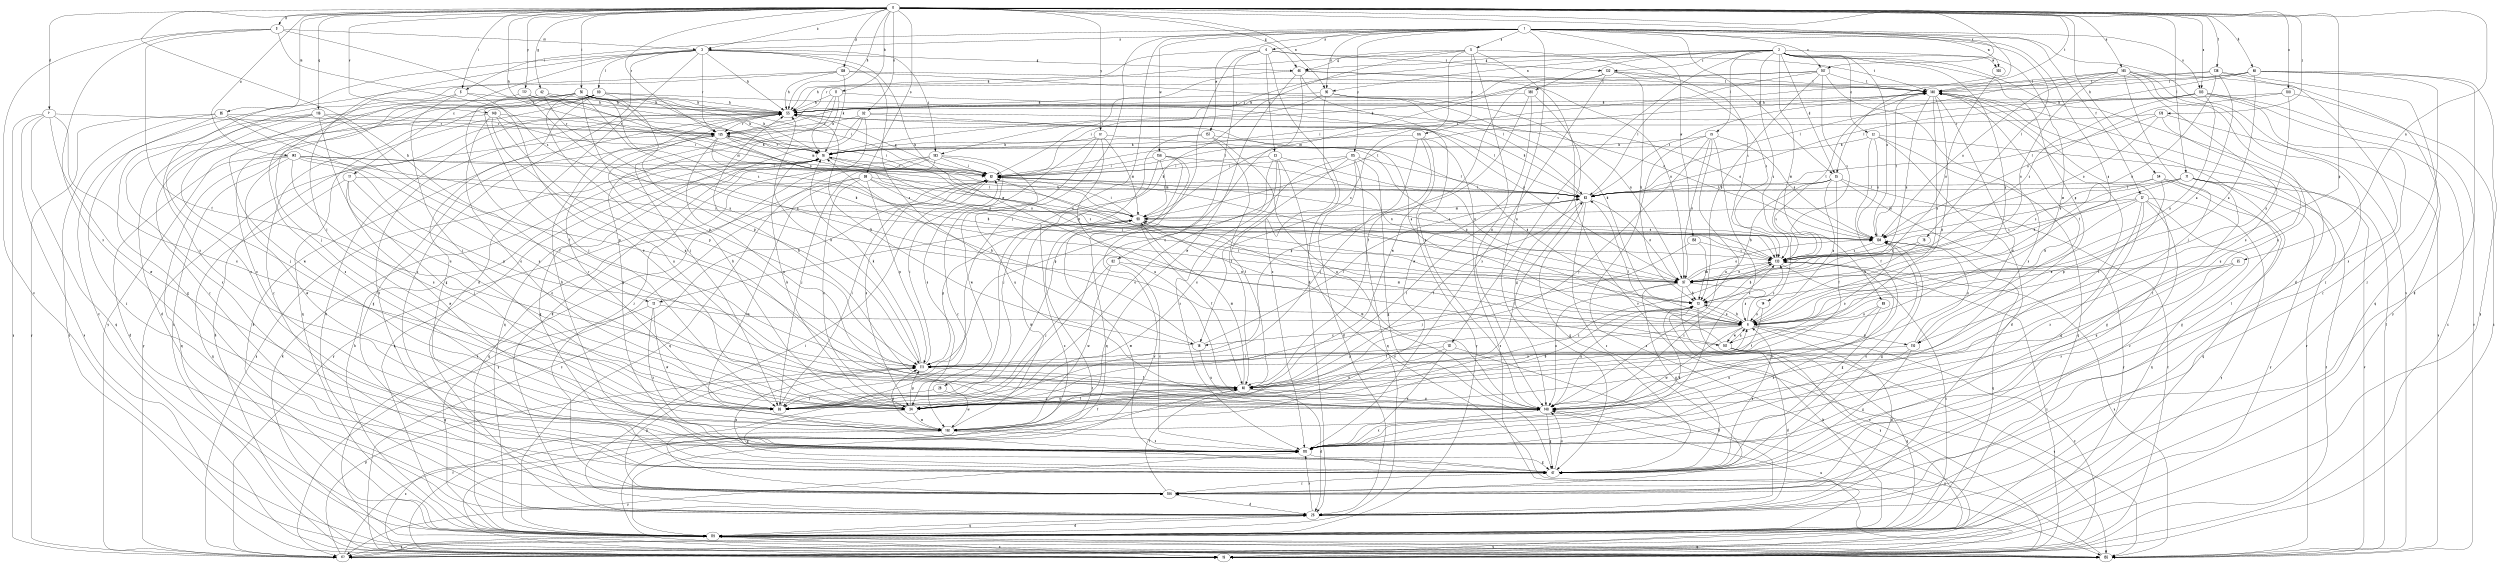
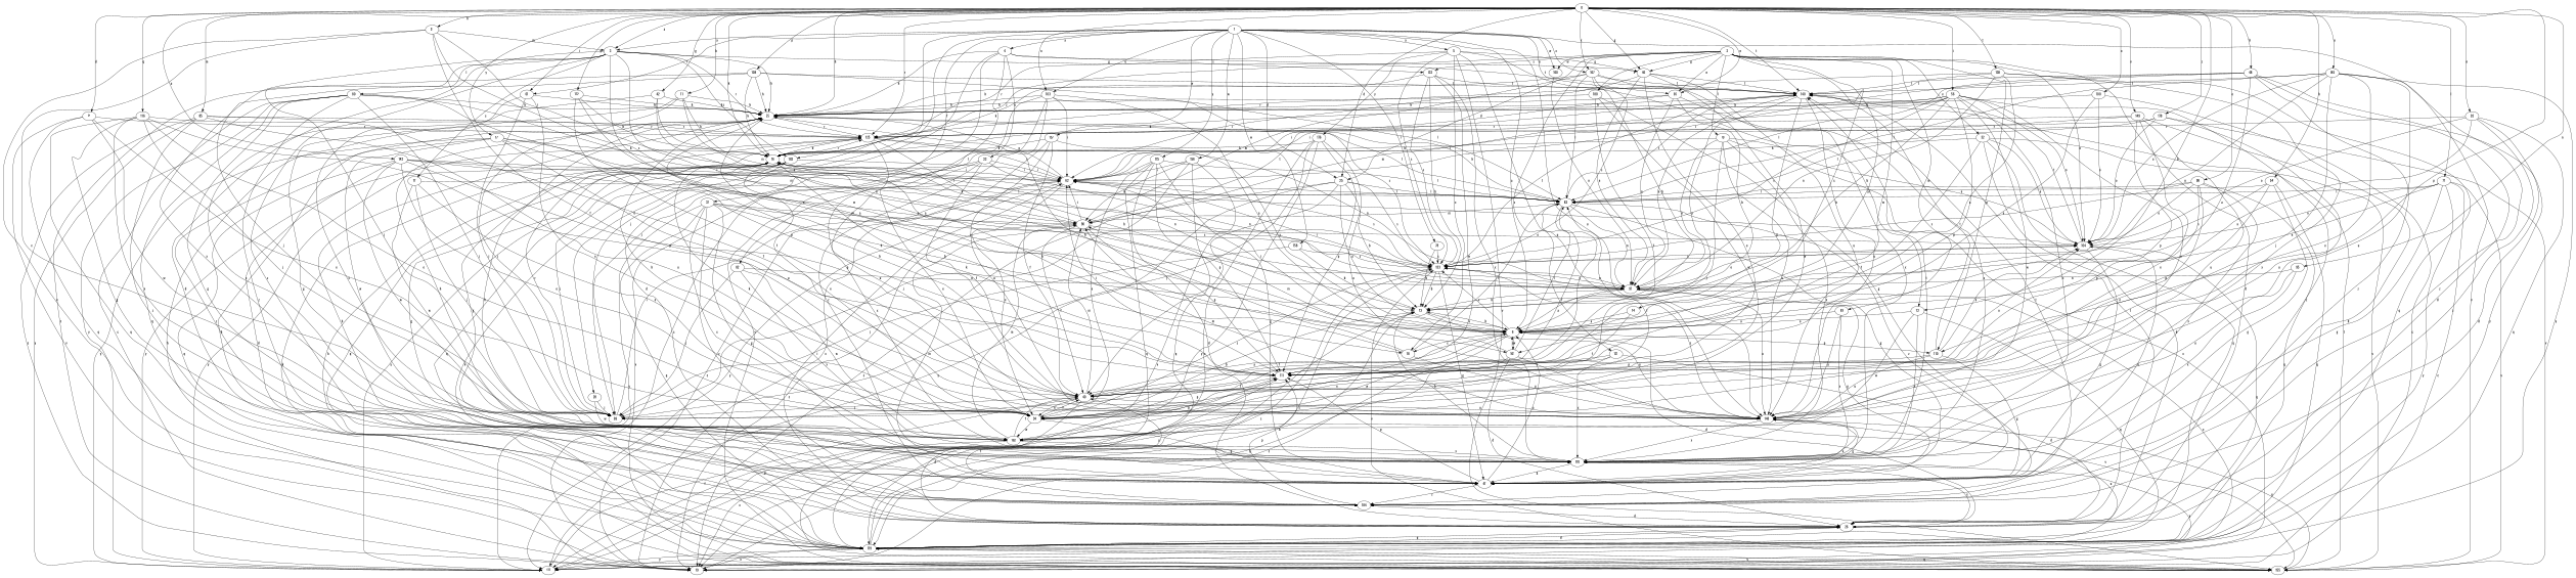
  strict digraph {
    fontname=Oswald
    node [fontname=Oswald]
    edge [fontname=Oswald]
    0
    3
    11
    12
    21
    25
    42
    46
    48
    51
    54
    55
    56
    61
    76
    77
    85
    92
    95
    96
    98
    100
    103
    108
    110
    116
    125
    138
    140
    142
    145
    149
    167
    171
    172
    178
    69
    26
    161
    183
    17
    18
    80
    170
    184
    47
    97
    6
    119
    162
    155
    177
    34
    133
    13
    19
    40
    83
    90
    148
    62
    111
    104
    1
    4
    5
    28
    37
    78
    156
    157
    158
    160
    175
    132
    33
    82
    176
    2
    14
    32
    79
    89
    131
    180
    0 -> 3 [label=a]
    0 -> 11 [label=b]
    0 -> 12 [label=b]
    0 -> 21 [label=d]
    0 -> 25 [label=d]
    0 -> 42 [label=g]
    0 -> 46 [label=g]
    0 -> 48 [label=h]
    0 -> 51 [label=h]
    0 -> 54 [label=h]
    0 -> 55 [label=h]
    0 -> 56 [label=i]
    0 -> 61 [label=i]
    0 -> 76 [label=k]
    0 -> 77 [label=l]
    0 -> 85 [label=m]
    0 -> 92 [label=n]
    0 -> 95 [label=n]
    0 -> 96 [label=n]
    0 -> 98 [label=o]
    0 -> 100 [label=o]
    0 -> 103 [label=o]
    0 -> 108 [label=p]
    0 -> 110 [label=p]
    0 -> 116 [label=q]
    0 -> 125 [label=r]
    0 -> 138 [label=t]
    0 -> 140 [label=t]
    0 -> 142 [label=u]
    0 -> 145 [label=u]
    0 -> 149 [label=v]
    0 -> 167 [label=x]
    0 -> 171 [label=y]
    0 -> 172 [label=y]
    0 -> 178 [label=z]
    3 -> 46 [label=g]
    3 -> 55 [label=h]
    3 -> 125 [label=r]
    3 -> 69 [label=j]
    3 -> 26 [label=d]
    3 -> 161 [label=w]
    3 -> 183 [label=z]
    3 -> 17 [label=c]
    3 -> 18 [label=c]
    3 -> 80 [label=l]
    3 -> 170 [label=x]
    3 -> 184 [label=z]
    11 -> 55 [label=h]
    11 -> 76 [label=k]
    11 -> 69 [label=j]
    11 -> 47 [label=g]
    11 -> 97 [label=n]
    12 -> 170 [label=x]
    12 -> 6 [label=a]
    12 -> 119 [label=q]
    12 -> 162 [label=w]
    21 -> 125 [label=r]
    21 -> 119 [label=q]
    21 -> 162 [label=w]
    21 -> 155 [label=v]
-   21 -> 177 [label=y]
+   171 -> 177 [label=y]
    21 -> 34 [label=e]
    25 -> 6 [label=a]
    25 -> 177 [label=y]
    25 -> 133 [label=s]
    25 -> 13 [label=b]
    25 -> 19 [label=c]
    25 -> 40 [label=f]
    25 -> 83 [label=l]
    42 -> 55 [label=h]
    42 -> 170 [label=x]
    42 -> 6 [label=a]
    42 -> 90 [label=m]
    46 -> 140 [label=t]
    46 -> 97 [label=n]
    46 -> 162 [label=w]
    46 -> 34 [label=e]
    46 -> 148 [label=u]
    46 -> 62 [label=i]
    48 -> 140 [label=t]
    48 -> 26 [label=d]
    48 -> 184 [label=z]
    48 -> 6 [label=a]
    48 -> 177 [label=y]
    48 -> 83 [label=l]
    48 -> 62 [label=i]
    51 -> 3 [label=m]
    51 -> 170 [label=x]
    51 -> 155 [label=v]
    51 -> 133 [label=s]
    51 -> 40 [label=f]
    51 -> 62 [label=i]
    54 -> 47 [label=g]
    54 -> 119 [label=q]
    54 -> 133 [label=s]
    54 -> 83 [label=l]
    54 -> 111 [label=p]
    55 -> 125 [label=r]
    55 -> 83 [label=l]
    56 -> 55 [label=h]
    56 -> 76 [label=k]
    56 -> 170 [label=x]
    56 -> 184 [label=z]
    56 -> 162 [label=w]
    56 -> 133 [label=s]
    56 -> 13 [label=b]
    56 -> 90 [label=m]
    56 -> 148 [label=u]
    56 -> 62 [label=i]
    56 -> 111 [label=p]
    56 -> 104 [label=o]
    61 -> 55 [label=h]
    61 -> 69 [label=j]
    61 -> 170 [label=x]
    61 -> 34 [label=e]
    76 -> 125 [label=r]
    76 -> 47 [label=g]
    76 -> 97 [label=n]
    76 -> 119 [label=q]
    76 -> 177 [label=y]
    76 -> 62 [label=i]
    77 -> 47 [label=g]
    77 -> 97 [label=n]
    77 -> 155 [label=v]
    77 -> 177 [label=y]
    77 -> 19 [label=c]
    77 -> 83 [label=l]
    77 -> 104 [label=o]
    85 -> 125 [label=r]
    85 -> 184 [label=z]
    85 -> 177 [label=y]
    85 -> 19 [label=c]
    85 -> 40 [label=f]
    85 -> 148 [label=u]
    92 -> 125 [label=r]
    92 -> 26 [label=d]
    92 -> 184 [label=z]
    92 -> 6 [label=a]
    92 -> 119 [label=q]
    92 -> 104 [label=o]
    95 -> 170 [label=x]
    95 -> 97 [label=n]
    95 -> 148 [label=u]
    96 -> 55 [label=h]
    96 -> 170 [label=x]
    96 -> 97 [label=n]
    96 -> 13 [label=b]
    96 -> 62 [label=i]
    98 -> 170 [label=x]
    98 -> 119 [label=q]
    98 -> 34 [label=e]
    98 -> 133 [label=s]
    98 -> 83 [label=l]
    98 -> 111 [label=p]
    98 -> 104 [label=o]
    100 -> 55 [label=h]
    100 -> 6 [label=a]
    100 -> 19 [label=c]
    100 -> 104 [label=o]
    103 -> 55 [label=h]
    103 -> 184 [label=z]
    103 -> 6 [label=a]
    103 -> 155 [label=v]
    103 -> 133 [label=s]
    103 -> 19 [label=c]
    103 -> 62 [label=i]
    108 -> 55 [label=h]
    108 -> 76 [label=k]
    108 -> 140 [label=t]
    108 -> 69 [label=j]
    108 -> 19 [label=c]
    108 -> 83 [label=l]
    110 -> 140 [label=t]
    110 -> 47 [label=g]
    110 -> 148 [label=u]
    110 -> 111 [label=p]
    110 -> 104 [label=o]
    116 -> 125 [label=r]
    116 -> 69 [label=j]
    116 -> 170 [label=x]
    116 -> 47 [label=g]
-   17 -> 119 [label=q]
+   116 -> 119 [label=q]
    116 -> 34 [label=e]
    116 -> 111 [label=p]
    125 -> 76 [label=k]
    125 -> 47 [label=g]
    125 -> 97 [label=n]
    125 -> 177 [label=y]
    125 -> 13 [label=b]
    125 -> 148 [label=u]
    125 -> 62 [label=i]
    138 -> 125 [label=r]
    138 -> 140 [label=t]
    138 -> 170 [label=x]
    138 -> 97 [label=n]
    138 -> 6 [label=a]
    138 -> 119 [label=q]
    140 -> 55 [label=h]
    140 -> 97 [label=n]
    140 -> 6 [label=a]
    140 -> 148 [label=u]
    140 -> 111 [label=p]
    142 -> 26 [label=d]
    142 -> 119 [label=q]
    142 -> 162 [label=w]
    142 -> 34 [label=e]
    142 -> 133 [label=s]
    142 -> 83 [label=l]
    142 -> 62 [label=i]
    142 -> 111 [label=p]
    145 -> 140 [label=t]
    145 -> 69 [label=j]
    145 -> 184 [label=z]
    145 -> 97 [label=n]
    145 -> 177 [label=y]
    145 -> 34 [label=e]
    145 -> 83 [label=l]
    145 -> 148 [label=u]
    145 -> 104 [label=o]
    149 -> 125 [label=r]
    149 -> 26 [label=d]
    149 -> 34 [label=e]
    149 -> 148 [label=u]
    149 -> 62 [label=i]
    149 -> 111 [label=p]
    167 -> 55 [label=h]
    167 -> 140 [label=t]
    167 -> 170 [label=x]
    167 -> 133 [label=s]
    167 -> 13 [label=b]
    167 -> 83 [label=l]
    167 -> 90 [label=m]
    171 -> 76 [label=k]
    171 -> 184 [label=z]
    171 -> 6 [label=a]
    171 -> 162 [label=w]
    171 -> 90 [label=m]
    171 -> 148 [label=u]
    172 -> 55 [label=h]
    172 -> 76 [label=k]
    172 -> 6 [label=a]
    172 -> 40 [label=f]
    178 -> 125 [label=r]
    178 -> 155 [label=v]
    178 -> 83 [label=l]
    178 -> 148 [label=u]
    178 -> 104 [label=o]
    69 -> 125 [label=r]
    69 -> 62 [label=i]
    26 -> 55 [label=h]
    26 -> 140 [label=t]
    26 -> 170 [label=x]
    26 -> 119 [label=q]
    26 -> 62 [label=i]
    161 -> 26 [label=d]
    161 -> 6 [label=a]
    161 -> 119 [label=q]
    161 -> 155 [label=v]
    161 -> 83 [label=l]
    161 -> 90 [label=m]
    183 -> 69 [label=j]
    183 -> 119 [label=q]
    183 -> 155 [label=v]
    183 -> 177 [label=y]
    183 -> 34 [label=e]
    183 -> 62 [label=i]
    17 -> 69 [label=j]
    17 -> 162 [label=w]
    17 -> 34 [label=e]
    17 -> 83 [label=l]
    18 -> 55 [label=h]
    18 -> 76 [label=k]
    18 -> 83 [label=l]
    18 -> 148 [label=u]
    80 -> 55 [label=h]
    80 -> 69 [label=j]
    80 -> 184 [label=z]
    80 -> 47 [label=g]
    80 -> 119 [label=q]
    80 -> 177 [label=y]
    80 -> 19 [label=c]
    80 -> 111 [label=p]
    80 -> 104 [label=o]
    170 -> 55 [label=h]
    170 -> 140 [label=t]
    170 -> 47 [label=g]
    170 -> 177 [label=y]
    170 -> 13 [label=b]
    184 -> 140 [label=t]
    184 -> 26 [label=d]
    184 -> 40 [label=f]
    184 -> 111 [label=p]
    47 -> 55 [label=h]
    47 -> 184 [label=z]
    47 -> 6 [label=a]
    47 -> 90 [label=m]
    47 -> 148 [label=u]
    47 -> 111 [label=p]
    47 -> 104 [label=o]
    97 -> 47 [label=g]
    97 -> 6 [label=a]
    97 -> 133 [label=s]
    97 -> 13 [label=b]
    97 -> 19 [label=c]
    97 -> 148 [label=u]
    97 -> 62 [label=i]
    97 -> 104 [label=o]
    6 -> 110 [label=p]
    6 -> 26 [label=d]
    6 -> 161 [label=w]
    6 -> 18 [label=c]
    6 -> 162 [label=w]
    6 -> 133 [label=s]
    6 -> 13 [label=b]
    6 -> 19 [label=c]
    6 -> 40 [label=f]
    6 -> 62 [label=i]
    119 -> 55 [label=h]
    119 -> 76 [label=k]
    119 -> 26 [label=d]
    119 -> 155 [label=v]
    119 -> 177 [label=y]
    119 -> 133 [label=s]
    119 -> 13 [label=b]
    119 -> 19 [label=c]
    119 -> 148 [label=u]
    162 -> 170 [label=x]
    162 -> 19 [label=c]
    162 -> 40 [label=f]
    162 -> 90 [label=m]
    162 -> 111 [label=p]
    155 -> 76 [label=k]
    155 -> 140 [label=t]
    155 -> 119 [label=q]
    155 -> 148 [label=u]
    177 -> 40 [label=f]
    177 -> 111 [label=p]
    34 -> 55 [label=h]
    34 -> 76 [label=k]
    34 -> 47 [label=g]
    34 -> 162 [label=w]
    34 -> 133 [label=s]
    34 -> 13 [label=b]
    34 -> 40 [label=f]
    34 -> 83 [label=l]
    34 -> 111 [label=p]
    133 -> 140 [label=t]
    133 -> 47 [label=g]
    133 -> 97 [label=n]
    133 -> 155 [label=v]
    133 -> 13 [label=b]
    13 -> 6 [label=a]
    13 -> 177 [label=y]
    13 -> 148 [label=u]
    19 -> 55 [label=h]
    19 -> 133 [label=s]
    40 -> 55 [label=h]
    40 -> 69 [label=j]
    40 -> 26 [label=d]
    40 -> 6 [label=a]
    40 -> 34 [label=e]
    40 -> 83 [label=l]
    40 -> 90 [label=m]
    40 -> 148 [label=u]
    83 -> 55 [label=h]
    83 -> 140 [label=t]
    83 -> 184 [label=z]
    83 -> 47 [label=g]
    83 -> 97 [label=n]
    83 -> 40 [label=f]
    83 -> 90 [label=m]
    90 -> 76 [label=k]
    90 -> 140 [label=t]
    90 -> 19 [label=c]
    90 -> 40 [label=f]
    90 -> 62 [label=i]
    90 -> 111 [label=p]
    90 -> 104 [label=o]
    148 -> 170 [label=x]
    148 -> 47 [label=g]
    148 -> 133 [label=s]
    148 -> 90 [label=m]
    62 -> 55 [label=g]
    62 -> 177 [label=y]
    62 -> 34 [label=e]
    62 -> 133 [label=s]
    62 -> 19 [label=c]
    62 -> 83 [label=l]
    111 -> 55 [label=h]
    111 -> 76 [label=k]
    111 -> 40 [label=f]
    111 -> 62 [label=i]
    111 -> 104 [label=o]
    104 -> 140 [label=t]
    104 -> 47 [label=g]
    104 -> 119 [label=q]
    104 -> 133 [label=s]
    1 -> 3 [label=a]
    1 -> 25 [label=d]
    1 -> 61 [label=i]
    1 -> 96 [label=n]
    1 -> 103 [label=o]
    1 -> 167 [label=x]
    1 -> 69 [label=j]
    1 -> 6 [label=a]
    1 -> 155 [label=v]
    1 -> 148 [label=u]
    1 -> 4 [label=a]
    1 -> 5 [label=a]
    1 -> 28 [label=e]
    1 -> 37 [label=f]
    1 -> 78 [label=l]
    1 -> 156 [label=w]
    1 -> 157 [label=w]
    1 -> 158 [label=w]
    1 -> 160 [label=w]
    1 -> 175 [label=y]
    4 -> 55 [label=h]
    4 -> 140 [label=t]
    4 -> 69 [label=j]
    4 -> 26 [label=d]
    4 -> 132 [label=s]
    4 -> 33 [label=e]
    4 -> 82 [label=l]
    5 -> 12 [label=b]
    5 -> 46 [label=g]
    5 -> 125 [label=r]
    5 -> 18 [label=c]
    5 -> 155 [label=v]
    5 -> 133 [label=s]
    5 -> 148 [label=u]
    5 -> 176 [label=y]
    28 -> 69 [label=j]
    28 -> 162 [label=w]
    37 -> 170 [label=x]
    37 -> 184 [label=z]
    37 -> 47 [label=g]
    37 -> 119 [label=q]
    37 -> 177 [label=y]
    37 -> 133 [label=s]
    37 -> 13 [label=b]
    37 -> 90 [label=m]
    78 -> 133 [label=s]
    78 -> 13 [label=b]
    156 -> 69 [label=j]
-   156 -> 97 [label=n]
    156 -> 119 [label=q]
    156 -> 155 [label=v]
    156 -> 90 [label=m]
    156 -> 62 [label=i]
    157 -> 76 [label=k]
    157 -> 6 [label=a]
    157 -> 19 [label=c]
    157 -> 40 [label=f]
    157 -> 148 [label=u]
    158 -> 69 [label=j]
    158 -> 133 [label=s]
    158 -> 13 [label=b]
    160 -> 97 [label=n]
    175 -> 26 [label=d]
    175 -> 47 [label=g]
    175 -> 119 [label=q]
    175 -> 34 [label=e]
    175 -> 83 [label=l]
    175 -> 62 [label=i]
    175 -> 111 [label=p]
    132 -> 76 [label=k]
    132 -> 140 [label=t]
    132 -> 170 [label=x]
    132 -> 162 [label=w]
    132 -> 133 [label=s]
    132 -> 13 [label=b]
    33 -> 170 [label=x]
    33 -> 97 [label=n]
    33 -> 155 [label=v]
    33 -> 34 [label=e]
    33 -> 40 [label=f]
    33 -> 62 [label=i]
    82 -> 69 [label=j]
    82 -> 170 [label=x]
    82 -> 97 [label=n]
    82 -> 162 [label=w]
    176 -> 76 [label=k]
    176 -> 69 [label=j]
    176 -> 177 [label=y]
    176 -> 19 [label=c]
-   183 -> 148 [label=u]
+   176 -> 148 [label=u]
    176 -> 111 [label=p]
    2 -> 25 [label=d]
    2 -> 46 [label=g]
    2 -> 96 [label=n]
    2 -> 110 [label=p]
    2 -> 26 [label=d]
    2 -> 161 [label=w]
    2 -> 183 [label=z]
    2 -> 6 [label=a]
    2 -> 104 [label=o]
    2 -> 160 [label=w]
    2 -> 132 [label=s]
    2 -> 14 [label=c]
    2 -> 32 [label=e]
    2 -> 79 [label=l]
    2 -> 89 [label=m]
    2 -> 131 [label=s]
    2 -> 180 [label=z]
    14 -> 6 [label=a]
    14 -> 40 [label=f]
    32 -> 76 [label=k]
    32 -> 26 [label=d]
    32 -> 119 [label=q]
    32 -> 155 [label=v]
    32 -> 40 [label=f]
    32 -> 104 [label=o]
    79 -> 76 [label=k]
    79 -> 69 [label=j]
    79 -> 170 [label=x]
    79 -> 97 [label=n]
    79 -> 19 [label=c]
    79 -> 148 [label=u]
    79 -> 104 [label=o]
    89 -> 170 [label=x]
    89 -> 6 [label=a]
    89 -> 148 [label=u]
    131 -> 26 [label=d]
    131 -> 170 [label=x]
    131 -> 34 [label=e]
    131 -> 111 [label=i]
    180 -> 55 [label=h]
    180 -> 47 [label=g]
    180 -> 162 [label=w]
    180 -> 40 [label=f]
  }
